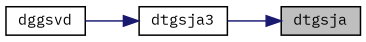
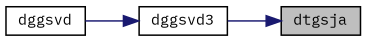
  digraph {
    fontname="IBM Plex Mono"
    rankdir=RL
    node [color=black fillcolor=white fontname="IBM Plex Mono" fontsize=10 shape=record style=filled]
    edge [color=midnightblue dir=back fontname="IBM Plex Mono" fontsize=10 labelfontname=Helvetica labelfontsize=10 style=solid]
    n1 [fillcolor=grey75 fontcolor=black height=0.2 label=dtgsja width=0.4]
-   n2 [height=0.2 label=dtgsja3 width=0.4]
+   n2 [height=0.2 label=dggsvd3 width=0.4]
    n3 [height=0.2 label=dggsvd width=0.4]
    n1 -> n2
    n2 -> n3
  }
